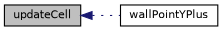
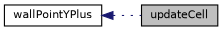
  digraph {
    rankdir=LR
    node [color=black fontname=Helvetica fontsize=10 shape=record]
    n1 [fillcolor=grey75 fontcolor=black height=0.2 label=updateCell style=filled width=0.4]
    n2 [height=0.2 label=wallPointYPlus width=0.4]
-   n1 -> n2 [color=midnightblue dir=back fontname=Helvetica fontsize=10 labelfontname=Helvetica labelfontsize=10 style=dotted]
+   n2 -> n1 [color=midnightblue dir=back fontname=Helvetica fontsize=10 labelfontname=Helvetica labelfontsize=10 style=dotted]
  }
